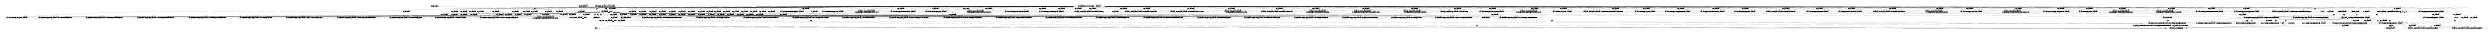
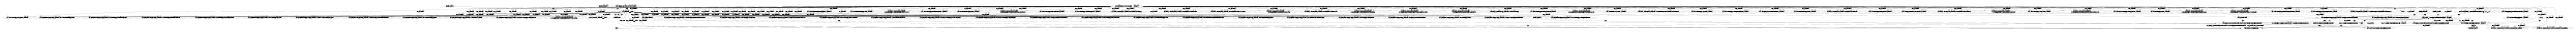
  digraph {
    n1 [label="(Call,memcpy(&m_sOutPortDef,portDefn,sizeof(struct OMX_PARAM_PORTDEFINITIONTYPE)))"]
    n2 [label="(Block,)"]
+   n3 [label="(Call,sizeof(struct OMX_PARAM_PORTDEFINITIONTYPE))"]
    n4 [label="(MethodReturn,OMX_ERRORTYPE)"]
    n5 [label="(Call,portDefn = (OMX_PARAM_PORTDEFINITIONTYPE *) paramData)"]
    n6 [label="(Call,(OMX_PARAM_PORTDEFINITIONTYPE *) paramData)"]
    n7 [label="(Call,memcpy(&m_sInPortDef, portDefn,sizeof(OMX_PARAM_PORTDEFINITIONTYPE)))"]
    n8 [label="(Block,)"]
    n9 [label="(Call,handle->venc_set_param(paramData,OMX_IndexParamPortDefinition))"]
    n10 [label="(Call,handle->venc_set_param(paramData,OMX_IndexParamPortDefinition))"]
    n11 [label="(Identifier,paramData)"]
    n12 [label="(Call,VALIDATE_OMX_PARAM_DATA(paramData, OMX_PARAM_PORTDEFINITIONTYPE))"]
    n13 [label="(Identifier,OMX_PARAM_PORTDEFINITIONTYPE)"]
    n14 [label="(Call,paramData == NULL)"]
    n15 [label="(Call,VALIDATE_OMX_PARAM_DATA(paramData, QOMX_VIDEO_HIERARCHICALLAYERS))"]
    n16 [label="(ControlStructure,if (paramData == NULL))"]
    n17 [label="(Call,VALIDATE_OMX_PARAM_DATA(paramData, OMX_VIDEO_PARAM_INTRAREFRESHTYPE))"]
    n18 [label="(Call,VALIDATE_OMX_PARAM_DATA(paramData, OMX_QCOM_VIDEO_PARAM_PERF_LEVEL))"]
    n19 [label="(Call,VALIDATE_OMX_PARAM_DATA(paramData, QOMX_INDEXEXTRADATATYPE))"]
    n20 [label="(Call,VALIDATE_OMX_PARAM_DATA(paramData, OMX_VIDEO_PARAM_ERRORCORRECTIONTYPE))"]
    n21 [label="(Call,VALIDATE_OMX_PARAM_DATA(paramData, QOMX_VIDEO_PARAM_LTRMODE_TYPE))"]
    n22 [label="(Call,(OMX_VIDEO_PARAM_H263TYPE*)paramData)"]
    n23 [label="(Call,VALIDATE_OMX_PARAM_DATA(paramData, QOMX_EXTNINDEX_PARAMTYPE))"]
    n24 [label="(Call,VALIDATE_OMX_PARAM_DATA(paramData, OMX_VIDEO_PARAM_PORTFORMATTYPE))"]
    n25 [label="(Call,VALIDATE_OMX_PARAM_DATA(paramData, OMX_VIDEO_PARAM_PROFILELEVELTYPE))"]
    n26 [label="(Call,VALIDATE_OMX_PARAM_DATA(paramData, OMX_VIDEO_PARAM_QUANTIZATIONTYPE))"]
    n27 [label="(Call,VALIDATE_OMX_PARAM_DATA(paramData, OMX_QCOM_VIDEO_PARAM_QPRANGETYPE))"]
    n28 [label="(Call,VALIDATE_OMX_PARAM_DATA(paramData, OMX_VIDEO_PARAM_MPEG4TYPE))"]
    n29 [label="(Call,VALIDATE_OMX_PARAM_DATA(paramData, OMX_QCOM_VIDEO_PARAM_VUI_TIMING_INFO))"]
    n30 [label="(Call,VALIDATE_OMX_PARAM_DATA(paramData, OMX_PARAM_BUFFERSUPPLIERTYPE))"]
    n31 [label="(Call,VALIDATE_OMX_PARAM_DATA(paramData, QOMX_EXTNINDEX_PARAMTYPE))"]
    n32 [label="(Call,VALIDATE_OMX_PARAM_DATA(paramData, QOMX_EXTNINDEX_PARAMTYPE))"]
    n33 [label="(Call,VALIDATE_OMX_PARAM_DATA(paramData, OMX_PARAM_COMPONENTROLETYPE))"]
    n34 [label="(Call,VALIDATE_OMX_PARAM_DATA(paramData, OMX_PORT_PARAM_TYPE))"]
    n35 [label="(Call,VALIDATE_OMX_PARAM_DATA(paramData, OMX_VIDEO_PARAM_AVCTYPE))"]
    n36 [label="(Call,VALIDATE_OMX_PARAM_DATA(paramData, OMX_QCOM_VIDEO_CONFIG_H264_AUD))"]
    n37 [label="(Call,VALIDATE_OMX_PARAM_DATA(paramData, OMX_QCOM_PARAM_PORTDEFINITIONTYPE))"]
    n38 [label="(Call,VALIDATE_OMX_PARAM_DATA(paramData, OMX_PRIORITYMGMTTYPE))"]
    n39 [label="(Call,handle->venc_set_param(paramData,\n (OMX_INDEXTYPE) OMX_QcomIndexParamSetMVSearchrange))"]
    n40 [label="(Call,VALIDATE_OMX_PARAM_DATA(paramData, PrependSPSPPSToIDRFramesParams))"]
    n41 [label="(Call,VALIDATE_OMX_PARAM_DATA(paramData, StoreMetaDataInBuffersParams))"]
    n42 [label="(Call,VALIDATE_OMX_PARAM_DATA(paramData, OMX_QCOM_VIDEO_PARAM_PEAK_BITRATE))"]
    n43 [label="(Call,VALIDATE_OMX_PARAM_DATA(paramData, QOMX_VIDEO_PARAM_LTRCOUNT_TYPE))"]
    n44 [label="(Call,VALIDATE_OMX_PARAM_DATA(paramData, QOMX_EXTNINDEX_VIDEO_HYBRID_HP_MODE))"]
    n45 [label="(Identifier,NULL)"]
    n46 [label="(Call,VALIDATE_OMX_PARAM_DATA(paramData, QOMX_EXTNINDEX_VIDEO_INITIALQP))"]
    n47 [label="(Call,VALIDATE_OMX_PARAM_DATA(paramData, OMX_VIDEO_PARAM_BITRATETYPE))"]
    n48 [label="(MethodParameterIn,OMX_IN OMX_PTR        paramData)"]
    n49 [label="(Call,(QOMX_VIDEO_HIERARCHICALLAYERS*)paramData)"]
    n50 [label="(Call,(QOMX_INDEXEXTRADATATYPE *)paramData)"]
    n51 [label="(Call,(QOMX_EXTNINDEX_PARAMTYPE*)paramData)"]
    n52 [label="(Call,handle->venc_set_param(paramData,\n (OMX_INDEXTYPE)OMX_QcomIndexHierarchicalStructure))"]
    n53 [label="(Call,(OMX_VIDEO_PARAM_PROFILELEVELTYPE*)paramData)"]
    n54 [label="(Call,(QOMX_EXTNINDEX_PARAMTYPE*)paramData)"]
    n55 [label="(Call,handle->venc_set_param(paramData,\n                             (OMX_INDEXTYPE)OMX_QcomIndexParamH264AUDelimiter))"]
    n56 [label="(Call,(OMX_DATA_PARAM_PORTDEFINITIONTYPE*)paramData)"]
    n57 [label="(Call,(QOMX_VIDEO_PARAM_LTRMODE_TYPE*)paramData)"]
    n58 [label="(Call,(OMX_VIDEO_PARAM_PORTFORMATTYPE *)paramData)"]
    n59 [label="(Call,handle->venc_set_param(paramData,OMX_IndexParamVideoH263))"]
    n60 [label="(Call,handle->venc_set_param(paramData, OMX_IndexParamVideoQuantization))"]
    n61 [label="(Call,handle->venc_set_param(paramData, OMX_IndexParamVideoErrorCorrection))"]
    n62 [label="(Call,handle->venc_set_param(paramData,\n                             (OMX_INDEXTYPE)QOMX_IndexParamVideoInitialQp))"]
    n63 [label="(Call,handle->venc_set_param(paramData,OMX_IndexParamVideoPortFormat))"]
    n64 [label="(Call,handle->venc_set_param(paramData,\n (OMX_INDEXTYPE)OMX_QcomIndexParamVideoQPRange))"]
    n65 [label="(Call,handle->venc_set_param(paramData,\n                             (OMX_INDEXTYPE)OMX_QcomIndexParamSequenceHeaderWithIDR))"]
    n66 [label="(Call,handle->venc_set_param(paramData,\n                             (OMX_INDEXTYPE) OMX_QcomIndexParamPeakBitrate))"]
    n67 [label="(Call,memcpy(&m_sParamInitqp, paramData, sizeof(m_sParamInitqp)))"]
    n68 [label="(Call,(QOMX_VIDEO_PARAM_LTRCOUNT_TYPE*)paramData)"]
    n69 [label="(Call,handle->venc_set_param(paramData,\n (OMX_INDEXTYPE)OMX_QcomIndexEnableSliceDeliveryMode))"]
    n70 [label="(Call,(OMX_PRIORITYMGMTTYPE*) paramData)"]
    n71 [label="(Call,handle->venc_set_param(paramData, (OMX_INDEXTYPE)QOMX_IndexParamVideoLTRMode))"]
    n72 [label="(Call,(OMX_VIDEO_PARAM_AVCTYPE*)paramData)"]
    n73 [label="(Call,(OMX_VIDEO_PARAM_INTRAREFRESHTYPE*)paramData)"]
    n74 [label="(Call,(OMX_PARAM_COMPONENTROLETYPE *) paramData)"]
    n75 [label="(Call,(QOMX_EXTNINDEX_PARAMTYPE*)paramData)"]
    n76 [label="(Call,handle->venc_set_param(paramData,OMX_IndexParamVideoBitrate))"]
    n77 [label="(Call,(OMX_VIDEO_PARAM_BITRATETYPE*)paramData)"]
    n78 [label="(Call,(OMX_PARAM_BUFFERSUPPLIERTYPE*) paramData)"]
    n79 [label="(Call,handle->venc_set_param(paramData,OMX_IndexParamVideoIntraRefresh))"]
    n80 [label="(Call,handle->venc_set_param(paramData,\n                             (OMX_INDEXTYPE) OMX_QcomIndexParamPerfLevel))"]
    n81 [label="(Call,(OMX_VIDEO_PARAM_MPEG4TYPE*)paramData)"]
    n82 [label="(Call,handle->venc_set_param(paramData,\n                          (OMX_INDEXTYPE)OMX_QcomIndexParamVideoHybridHierpMode))"]
    n83 [label="(Call,(OMX_QCOM_VIDEO_PARAM_QPRANGETYPE*) paramData)"]
    n84 [label="(Call,(OMX_PORT_PARAM_TYPE*)(paramData))"]
    n85 [label="(Call,handle->venc_set_param(paramData,\n (OMX_INDEXTYPE)OMX_QcomIndexEnableH263PlusPType))"]
    n86 [label="(Call,handle->venc_set_param(paramData,\n                             (OMX_INDEXTYPE) OMX_QcomIndexParamH264VUITimingInfo))"]
    n87 [label="(Call,(OMX_VIDEO_PARAM_ERRORCORRECTIONTYPE*)paramData)"]
    n88 [label="(Call,(OMX_VIDEO_PARAM_QUANTIZATIONTYPE*) paramData)"]
    n89 [label="(Call,handle->venc_set_param(paramData, (OMX_INDEXTYPE)QOMX_IndexParamVideoLTRCount))"]
    1000109
    n91 [label="(Call,&m_sOutPortDef)"]
    n92 [label="(Identifier,paramData)"]
    n93 [label="(Call,update_profile_level())"]
    n94 [label="(Identifier,paramData)"]
    n95 [label="(Literal,\"ERROR: Get Param in Invalid paramData\")"]
    n96 [label="(Identifier,m_state)"]
    n97 [label="(Literal,\"set_parameter: OMX_IndexParamPortDefinition H= %d, W = %d\")"]
    n98 [label="(Identifier,portDefn)"]
    n99 [label="(Identifier,portDefn)"]
    1000178
    n1 -> n2 [label="AST: "]
+   n1 -> n3 [label="CFG: "]
    n1 -> n4 [label="DDG: memcpy(&m_sOutPortDef,portDefn,sizeof(struct OMX_PARAM_PORTDEFINITIONTYPE))"]
    n1 -> n4 [label="DDG: portDefn"]
    n1 -> n4 [label="DDG: &m_sOutPortDef"]
+   n3 -> n1 [label="AST: "]
    n5 -> n1 [label="DDG: portDefn"]
    n5 -> n4 [label="DDG: portDefn"]
    n5 -> n4 [label="DDG: (OMX_PARAM_PORTDEFINITIONTYPE *) paramData"]
    n5 -> n6 [label="CFG: "]
    n5 -> n7 [label="DDG: portDefn"]
    n5 -> n8 [label="AST: "]
    n6 -> n4 [label="DDG: paramData"]
    n6 -> n5 [label="AST: "]
    n6 -> n5 [label="DDG: paramData"]
    n6 -> n9 [label="DDG: paramData"]
    n6 -> n10 [label="DDG: paramData"]
    n6 -> n11 [label="CFG: "]
    n11 -> n6 [label="AST: "]
    n12 -> n4 [label="DDG: OMX_PARAM_PORTDEFINITIONTYPE"]
    n12 -> n4 [label="DDG: VALIDATE_OMX_PARAM_DATA(paramData, OMX_PARAM_PORTDEFINITIONTYPE)"]
    n12 -> n6 [label="DDG: paramData"]
    n12 -> n8 [label="AST: "]
    n12 -> n13 [label="CFG: "]
    n13 -> n12 [label="AST: "]
    n14 -> n4 [label="DDG: paramData"]
    n14 -> n4 [label="DDG: NULL"]
    n14 -> n4 [label="DDG: paramData == NULL"]
    n14 -> n12 [label="DDG: paramData"]
    n14 -> n15 [label="DDG: paramData"]
    n14 -> n16 [label="AST: "]
    n14 -> n17 [label="DDG: paramData"]
    n14 -> n18 [label="DDG: paramData"]
    n14 -> n19 [label="DDG: paramData"]
    n14 -> n20 [label="DDG: paramData"]
    n14 -> n21 [label="DDG: paramData"]
    n14 -> n22 [label="DDG: paramData"]
    n14 -> n23 [label="DDG: paramData"]
    n14 -> n24 [label="DDG: paramData"]
    n14 -> n25 [label="DDG: paramData"]
    n14 -> n26 [label="DDG: paramData"]
    n14 -> n27 [label="DDG: paramData"]
    n14 -> n28 [label="DDG: paramData"]
    n14 -> n29 [label="DDG: paramData"]
    n14 -> n30 [label="DDG: paramData"]
    n14 -> n31 [label="DDG: paramData"]
    n14 -> n32 [label="DDG: paramData"]
    n14 -> n33 [label="DDG: paramData"]
    n14 -> n34 [label="DDG: paramData"]
    n14 -> n35 [label="DDG: paramData"]
    n14 -> n36 [label="DDG: paramData"]
    n14 -> n37 [label="DDG: paramData"]
    n14 -> n38 [label="DDG: paramData"]
    n14 -> n39 [label="DDG: paramData"]
    n14 -> n40 [label="DDG: paramData"]
    n14 -> n41 [label="DDG: paramData"]
    n14 -> n42 [label="DDG: paramData"]
    n14 -> n43 [label="DDG: paramData"]
    n14 -> n44 [label="DDG: paramData"]
    n14 -> n45 [label="CFG: "]
    n14 -> n46 [label="DDG: paramData"]
    n14 -> n47 [label="DDG: paramData"]
    n45 -> n14 [label="AST: "]
    n48 -> n4 [label="DDG: paramData"]
    n48 -> n6 [label="DDG: paramData"]
    n48 -> n9 [label="DDG: paramData"]
    n48 -> n10 [label="DDG: paramData"]
    n48 -> n12 [label="DDG: paramData"]
    n48 -> n14 [label="DDG: paramData"]
    n48 -> n15 [label="DDG: paramData"]
    n48 -> n17 [label="DDG: paramData"]
    n48 -> n18 [label="DDG: paramData"]
    n48 -> n19 [label="DDG: paramData"]
    n48 -> n20 [label="DDG: paramData"]
    n48 -> n21 [label="DDG: paramData"]
    n48 -> n22 [label="DDG: paramData"]
    n48 -> n23 [label="DDG: paramData"]
    n48 -> n24 [label="DDG: paramData"]
    n48 -> n25 [label="DDG: paramData"]
    n48 -> n26 [label="DDG: paramData"]
    n48 -> n27 [label="DDG: paramData"]
    n48 -> n28 [label="DDG: paramData"]
    n48 -> n29 [label="DDG: paramData"]
    n48 -> n30 [label="DDG: paramData"]
    n48 -> n31 [label="DDG: paramData"]
    n48 -> n32 [label="DDG: paramData"]
    n48 -> n33 [label="DDG: paramData"]
    n48 -> n34 [label="DDG: paramData"]
    n48 -> n35 [label="DDG: paramData"]
    n48 -> n36 [label="DDG: paramData"]
    n48 -> n37 [label="DDG: paramData"]
    n48 -> n38 [label="DDG: paramData"]
    n48 -> n39 [label="DDG: paramData"]
    n48 -> n40 [label="DDG: paramData"]
    n48 -> n41 [label="DDG: paramData"]
    n48 -> n42 [label="DDG: paramData"]
    n48 -> n43 [label="DDG: paramData"]
    n48 -> n44 [label="DDG: paramData"]
    n48 -> n46 [label="DDG: paramData"]
    n48 -> n47 [label="DDG: paramData"]
    n48 -> n49 [label="DDG: paramData"]
-   n56 -> n50 [label="DDG: paramData"]
+   n48 -> n50 [label="DDG: paramData"]
    n48 -> n51 [label="DDG: paramData"]
    n48 -> n52 [label="DDG: paramData"]
-   n48 -> n53 [label="DDG: portDefn"]
+   n48 -> n53 [label="DDG: paramData"]
    n48 -> n54 [label="DDG: paramData"]
    n48 -> n55 [label="DDG: paramData"]
    n48 -> n56 [label="DDG: paramData"]
    n48 -> n57 [label="DDG: paramData"]
    n48 -> n58 [label="DDG: paramData"]
    n48 -> n59 [label="DDG: paramData"]
    n48 -> n60 [label="DDG: paramData"]
    n48 -> n61 [label="DDG: paramData"]
    n48 -> n62 [label="DDG: paramData"]
    n48 -> n63 [label="DDG: paramData"]
    n48 -> n64 [label="DDG: paramData"]
    n48 -> n65 [label="DDG: paramData"]
    n48 -> n66 [label="DDG: paramData"]
    n48 -> n67 [label="DDG: paramData"]
    n48 -> n68 [label="DDG: paramData"]
    n48 -> n69 [label="DDG: paramData"]
    n48 -> n70 [label="DDG: paramData"]
    n48 -> n71 [label="DDG: paramData"]
    n48 -> n72 [label="DDG: paramData"]
    n48 -> n73 [label="DDG: paramData"]
    n48 -> n74 [label="DDG: paramData"]
    n48 -> n75 [label="DDG: paramData"]
    n48 -> n76 [label="DDG: paramData"]
    n48 -> n77 [label="DDG: paramData"]
    n48 -> n78 [label="DDG: paramData"]
    n48 -> n79 [label="DDG: paramData"]
    n48 -> n80 [label="DDG: paramData"]
    n48 -> n81 [label="DDG: paramData"]
    n48 -> n82 [label="DDG: paramData"]
    n48 -> n83 [label="DDG: portDefn"]
    n48 -> n84 [label="DDG: paramData"]
    n48 -> n85 [label="DDG: paramData"]
    n48 -> n86 [label="DDG: paramData"]
    n48 -> n87 [label="DDG: paramData"]
    n48 -> n88 [label="DDG: paramData"]
    n48 -> n89 [label="DDG: paramData"]
    n48 -> 1000109 [label="AST: "]
    n91 -> n1 [label="AST: "]
    n92 -> n14 [label="AST: "]
    n93 -> n1 [label="CFG: "]
    n94 -> n12 [label="AST: "]
    n95 -> n14 [label="CFG: "]
    n96 -> n14 [label="CFG: "]
    n97 -> n5 [label="CFG: "]
    n98 -> n5 [label="AST: "]
    n98 -> n12 [label="CFG: "]
    n99 -> n1 [label="AST: "]
    1000178 -> n6 [label="AST: "]
  }
